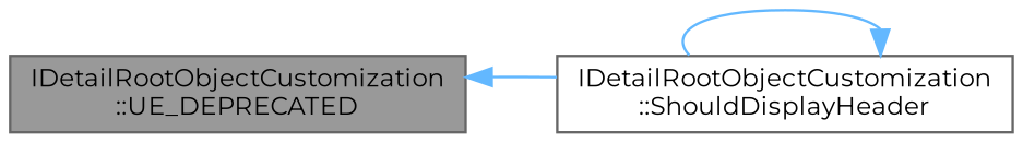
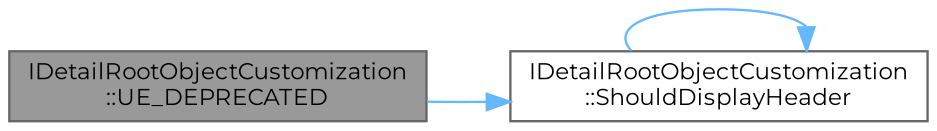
  digraph {
    rankdir=LR
    fontname=Montserrat
    node [fontname=Montserrat fontsize=10 shape=box style=filled]
    edge [color=steelblue1 fontname=Montserrat fontsize=10 labelfontname=Helvetica labelfontsize=10 style=solid]
    n1 [color=gray40 fillcolor=grey60 fontcolor=black height=0.2 label="IDetailRootObjectCustomization\l::UE_DEPRECATED" width=0.4]
    n2 [color=grey40 fillcolor=white height=0.2 label="IDetailRootObjectCustomization\l::ShouldDisplayHeader" width=0.4]
-   n2 -> n1
+   n1 -> n2
    n2 -> n2
  }
